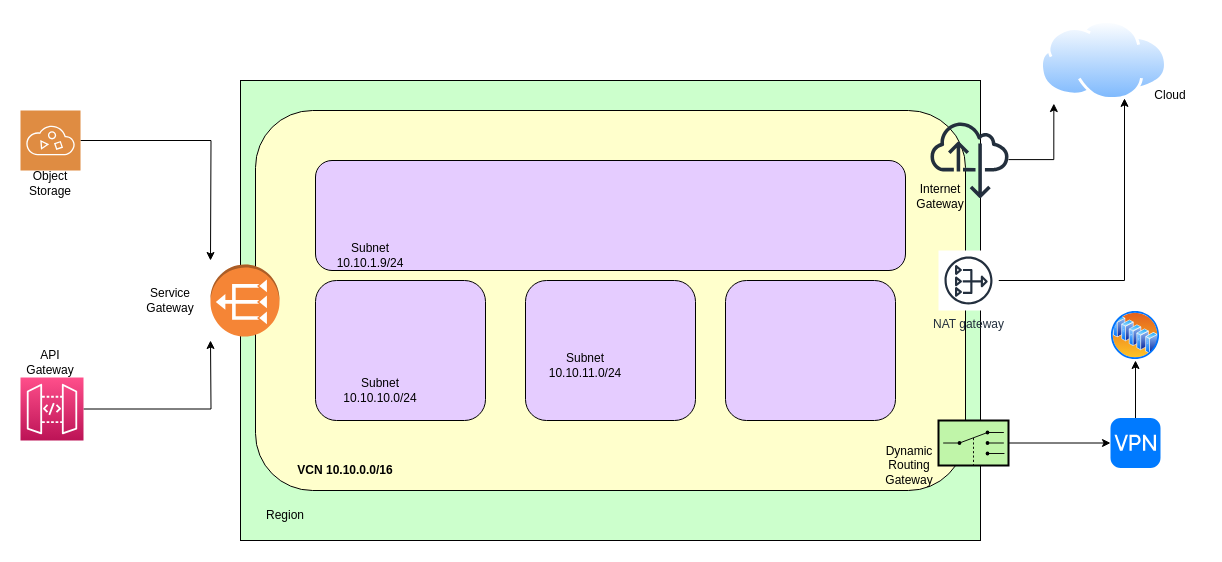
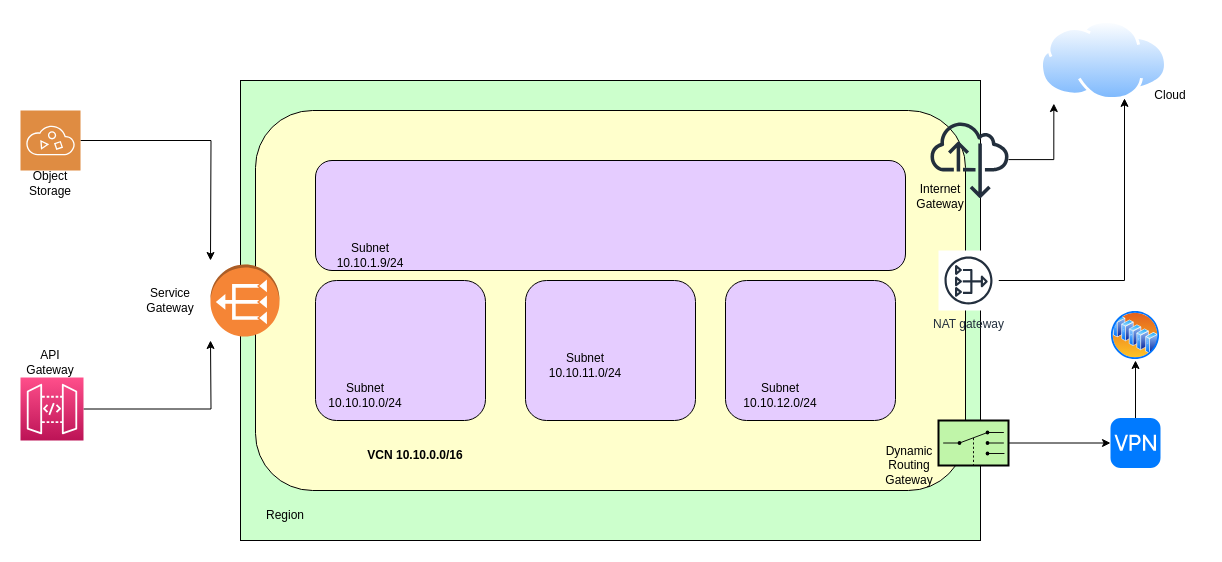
  <mxCell id="0" />
  <mxCell id="1" parent="0" />
  <mxCell id="2" value="" style="rounded=0;whiteSpace=wrap;html=1;fillColor=#CCFFCC;" vertex="1" parent="1"><mxGeometry x="240" y="80" width="740" height="460" as="geometry" /></mxCell>
  <mxCell id="3" value="" style="rounded=1;whiteSpace=wrap;html=1;fillColor=#FFFFCC;" vertex="1" parent="1"><mxGeometry x="255" y="110" width="710" height="380" as="geometry" /></mxCell>
  <mxCell id="4" value="Region" style="text;html=1;strokeColor=none;fillColor=none;align=center;verticalAlign=middle;whiteSpace=wrap;rounded=0;" vertex="1" parent="1"><mxGeometry x="255" y="500" width="60" height="30" as="geometry" /></mxCell>
- <mxCell id="5" value="VCN 10.10.0.0/16" style="text;html=1;strokeColor=none;fillColor=none;align=center;verticalAlign=middle;whiteSpace=wrap;rounded=0;fontStyle=1" vertex="1" parent="1"><mxGeometry x="285" y="455" width="120" height="30" as="geometry" /></mxCell>
+ <mxCell id="5" value="VCN 10.10.0.0/16" style="text;html=1;strokeColor=none;fillColor=none;align=center;verticalAlign=middle;whiteSpace=wrap;rounded=0;fontStyle=1" vertex="1" parent="1"><mxGeometry x="355" y="440" width="120" height="30" as="geometry" /></mxCell>
  <mxCell id="6" value="" style="rounded=1;whiteSpace=wrap;html=1;fillColor=#E5CCFF;" vertex="1" parent="1"><mxGeometry x="315" y="160" width="590" height="110" as="geometry" /></mxCell>
  <mxCell id="7" value="" style="rounded=1;whiteSpace=wrap;html=1;fillColor=#E5CCFF;" vertex="1" parent="1"><mxGeometry x="315" y="280" width="170" height="140" as="geometry" /></mxCell>
  <mxCell id="8" value="" style="rounded=1;whiteSpace=wrap;html=1;fillColor=#E5CCFF;" vertex="1" parent="1"><mxGeometry x="525" y="280" width="170" height="140" as="geometry" /></mxCell>
  <mxCell id="9" value="" style="rounded=1;whiteSpace=wrap;html=1;fillColor=#E5CCFF;" vertex="1" parent="1"><mxGeometry x="725" y="280" width="170" height="140" as="geometry" /></mxCell>
  <mxCell id="10" value="Subnet 10.10.1.9/24" style="text;html=1;strokeColor=none;fillColor=none;align=center;verticalAlign=middle;whiteSpace=wrap;rounded=0;" vertex="1" parent="1"><mxGeometry x="325" y="240" width="90" height="30" as="geometry" /></mxCell>
- <mxCell id="11" value="Subnet 10.10.10.0/24" style="text;html=1;strokeColor=none;fillColor=none;align=center;verticalAlign=middle;whiteSpace=wrap;rounded=0;" vertex="1" parent="1"><mxGeometry x="335" y="375" width="90" height="30" as="geometry" /></mxCell>
+ <mxCell id="11" value="Subnet 10.10.10.0/24" style="text;html=1;strokeColor=none;fillColor=none;align=center;verticalAlign=middle;whiteSpace=wrap;rounded=0;" vertex="1" parent="1"><mxGeometry x="320" y="380" width="90" height="30" as="geometry" /></mxCell>
  <mxCell id="12" value="Subnet 10.10.11.0/24" style="text;html=1;strokeColor=none;fillColor=none;align=center;verticalAlign=middle;whiteSpace=wrap;rounded=0;" vertex="1" parent="1"><mxGeometry x="540" y="350" width="90" height="30" as="geometry" /></mxCell>
+ <mxCell id="13" value="Subnet 10.10.12.0/24" style="text;html=1;strokeColor=none;fillColor=none;align=center;verticalAlign=middle;whiteSpace=wrap;rounded=0;" vertex="1" parent="1"><mxGeometry x="735" y="380" width="90" height="30" as="geometry" /></mxCell>
  <mxCell id="14" style="edgeStyle=orthogonalEdgeStyle;rounded=0;orthogonalLoop=1;jettySize=auto;html=1;entryX=0.105;entryY=1.038;entryDx=0;entryDy=0;entryPerimeter=0;" edge="1" parent="1" source="15" target="22"><mxGeometry relative="1" as="geometry" /></mxCell>
  <mxCell id="15" value="" style="sketch=0;outlineConnect=0;fontColor=#232F3E;gradientColor=none;fillColor=#232F3D;strokeColor=none;dashed=0;verticalLabelPosition=bottom;verticalAlign=top;align=center;html=1;fontSize=12;fontStyle=0;aspect=fixed;pointerEvents=1;shape=mxgraph.aws4.internet_alt22;" vertex="1" parent="1"><mxGeometry x="930" y="120" width="78" height="78" as="geometry" /></mxCell>
  <mxCell id="16" style="edgeStyle=orthogonalEdgeStyle;rounded=0;orthogonalLoop=1;jettySize=auto;html=1;" edge="1" parent="1" source="17" target="22"><mxGeometry relative="1" as="geometry"><Array as="points"><mxPoint x="1124" y="280" /></Array></mxGeometry></mxCell>
  <mxCell id="17" value="NAT gateway" style="sketch=0;outlineConnect=0;fontColor=#232F3E;gradientColor=none;strokeColor=#232F3E;fillColor=#ffffff;dashed=0;verticalLabelPosition=bottom;verticalAlign=top;align=center;html=1;fontSize=12;fontStyle=0;aspect=fixed;shape=mxgraph.aws4.resourceIcon;resIcon=mxgraph.aws4.nat_gateway;" vertex="1" parent="1"><mxGeometry x="938" y="250" width="60" height="60" as="geometry" /></mxCell>
  <mxCell id="18" style="edgeStyle=orthogonalEdgeStyle;rounded=0;orthogonalLoop=1;jettySize=auto;html=1;" edge="1" parent="1" source="19" target="24"><mxGeometry relative="1" as="geometry" /></mxCell>
  <mxCell id="19" value="" style="strokeWidth=2;outlineConnect=0;dashed=0;align=center;fontSize=8;fillColor=#c0f5a9;verticalLabelPosition=bottom;verticalAlign=top;shape=mxgraph.eip.dynamic_router;" vertex="1" parent="1"><mxGeometry x="938" y="420" width="70" height="45" as="geometry" /></mxCell>
  <mxCell id="20" value="Internet Gateway" style="text;html=1;strokeColor=none;fillColor=none;align=center;verticalAlign=middle;whiteSpace=wrap;rounded=0;" vertex="1" parent="1"><mxGeometry x="900" y="180" width="80" height="32" as="geometry" /></mxCell>
  <mxCell id="21" value="Dynamic Routing Gateway" style="text;html=1;strokeColor=none;fillColor=none;align=center;verticalAlign=middle;whiteSpace=wrap;rounded=0;" vertex="1" parent="1"><mxGeometry x="879" y="445" width="60" height="40" as="geometry" /></mxCell>
  <mxCell id="22" value="" style="aspect=fixed;perimeter=ellipsePerimeter;html=1;align=center;shadow=0;dashed=0;spacingTop=3;image;image=img/lib/active_directory/internet_cloud.svg;fillColor=#E5CCFF;" vertex="1" parent="1"><mxGeometry x="1040" y="20" width="126.98" height="80" as="geometry" /></mxCell>
  <mxCell id="23" style="edgeStyle=orthogonalEdgeStyle;rounded=0;orthogonalLoop=1;jettySize=auto;html=1;entryX=0.5;entryY=1;entryDx=0;entryDy=0;" edge="1" parent="1" source="24" target="25"><mxGeometry relative="1" as="geometry" /></mxCell>
  <mxCell id="24" value="" style="html=1;strokeWidth=1;shadow=0;dashed=0;shape=mxgraph.ios7.misc.vpn;fillColor=#007AFF;strokeColor=none;buttonText=;strokeColor2=#222222;fontColor=#222222;fontSize=8;verticalLabelPosition=bottom;verticalAlign=top;align=center;sketch=0;" vertex="1" parent="1"><mxGeometry x="1110" y="417.5" width="50" height="50" as="geometry" /></mxCell>
  <mxCell id="25" value="" style="aspect=fixed;perimeter=ellipsePerimeter;html=1;align=center;shadow=0;dashed=0;spacingTop=3;image;image=img/lib/active_directory/server_farm.svg;fillColor=#E5CCFF;" vertex="1" parent="1"><mxGeometry x="1110" y="310" width="50" height="50" as="geometry" /></mxCell>
  <mxCell id="26" value="Cloud" style="text;html=1;strokeColor=none;fillColor=none;align=center;verticalAlign=middle;whiteSpace=wrap;rounded=0;" vertex="1" parent="1"><mxGeometry x="1140" y="80" width="60" height="30" as="geometry" /></mxCell>
  <mxCell id="27" value="" style="outlineConnect=0;dashed=0;verticalLabelPosition=bottom;verticalAlign=top;align=center;html=1;shape=mxgraph.aws3.vpc_nat_gateway;fillColor=#F58536;gradientColor=none;rotation=-180;" vertex="1" parent="1"><mxGeometry x="210" y="264" width="69" height="72" as="geometry" /></mxCell>
  <mxCell id="28" value="Service Gateway" style="text;html=1;strokeColor=none;fillColor=none;align=center;verticalAlign=middle;whiteSpace=wrap;rounded=0;" vertex="1" parent="1"><mxGeometry x="140" y="285" width="60" height="30" as="geometry" /></mxCell>
  <mxCell id="29" style="edgeStyle=orthogonalEdgeStyle;rounded=0;orthogonalLoop=1;jettySize=auto;html=1;" edge="1" parent="1" source="30"><mxGeometry relative="1" as="geometry"><mxPoint x="210" y="260" as="targetPoint" /></mxGeometry></mxCell>
  <mxCell id="30" value="" style="sketch=0;pointerEvents=1;shadow=0;dashed=0;html=1;strokeColor=none;fillColor=#DF8C42;labelPosition=center;verticalLabelPosition=bottom;verticalAlign=top;align=center;outlineConnect=0;shape=mxgraph.veeam2.object_storage_support;" vertex="1" parent="1"><mxGeometry x="20" y="110" width="60" height="60" as="geometry" /></mxCell>
  <mxCell id="31" style="edgeStyle=orthogonalEdgeStyle;rounded=0;orthogonalLoop=1;jettySize=auto;html=1;" edge="1" parent="1" source="32"><mxGeometry relative="1" as="geometry"><mxPoint x="210" y="340" as="targetPoint" /></mxGeometry></mxCell>
  <mxCell id="32" value="" style="sketch=0;points=[[0,0,0],[0.25,0,0],[0.5,0,0],[0.75,0,0],[1,0,0],[0,1,0],[0.25,1,0],[0.5,1,0],[0.75,1,0],[1,1,0],[0,0.25,0],[0,0.5,0],[0,0.75,0],[1,0.25,0],[1,0.5,0],[1,0.75,0]];outlineConnect=0;fontColor=#232F3E;gradientColor=#FF4F8B;gradientDirection=north;fillColor=#BC1356;strokeColor=#ffffff;dashed=0;verticalLabelPosition=bottom;verticalAlign=top;align=center;html=1;fontSize=12;fontStyle=0;aspect=fixed;shape=mxgraph.aws4.resourceIcon;resIcon=mxgraph.aws4.api_gateway;" vertex="1" parent="1"><mxGeometry x="20" y="377" width="63" height="63" as="geometry" /></mxCell>
  <mxCell id="33" value="&lt;div&gt;Object Storage&lt;/div&gt;" style="text;html=1;strokeColor=none;fillColor=none;align=center;verticalAlign=middle;whiteSpace=wrap;rounded=0;" vertex="1" parent="1"><mxGeometry x="20" y="168" width="60" height="30" as="geometry" /></mxCell>
  <mxCell id="34" value="&lt;div&gt;API Gateway&lt;/div&gt;" style="text;html=1;strokeColor=none;fillColor=none;align=center;verticalAlign=middle;whiteSpace=wrap;rounded=0;" vertex="1" parent="1"><mxGeometry x="20" y="347" width="60" height="30" as="geometry" /></mxCell>
